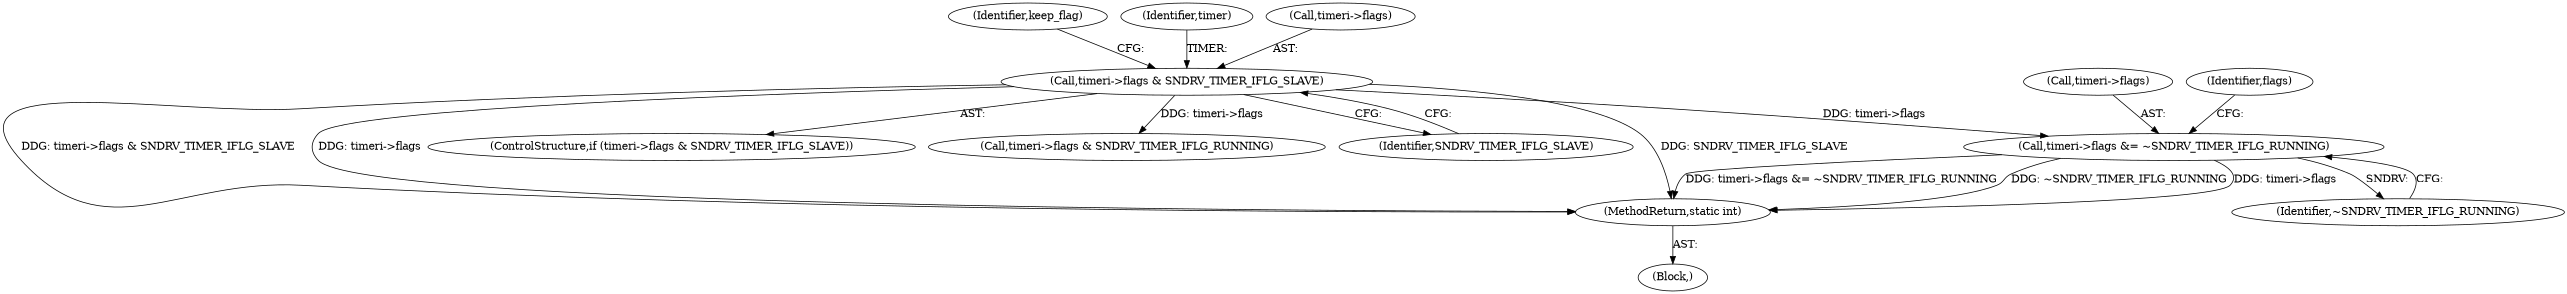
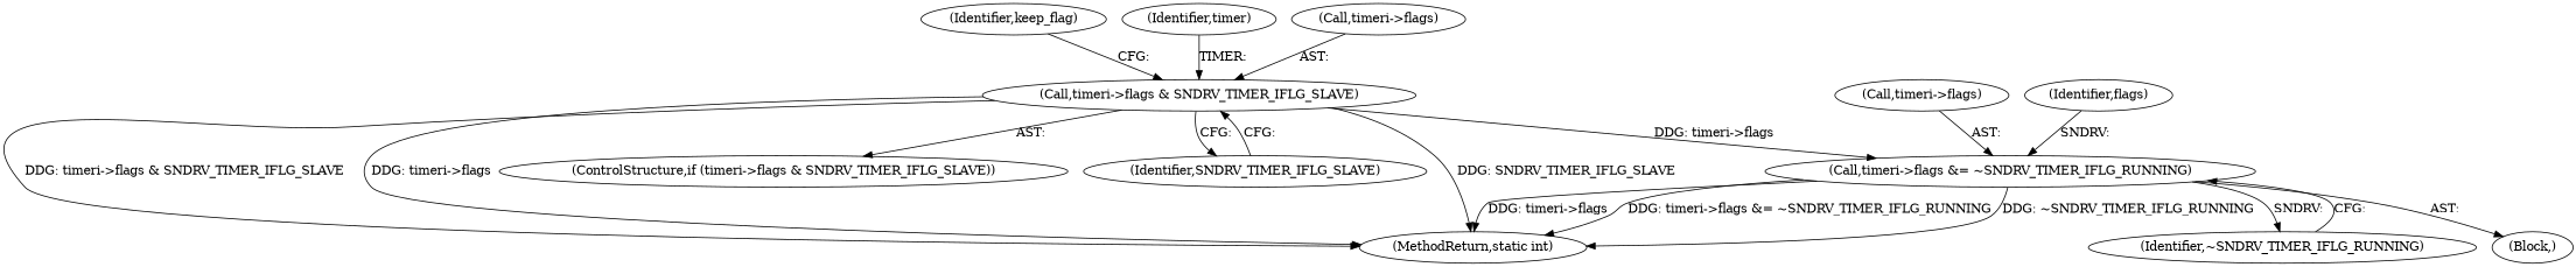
  digraph {
    n1 [label="(Call,timeri->flags &= ~SNDRV_TIMER_IFLG_RUNNING)"]
    n2 [label="(Identifier,~SNDRV_TIMER_IFLG_RUNNING)"]
    n3 [label="(Block,)"]
    n4 [label="(MethodReturn,static int)"]
    n5 [label="(Call,timeri->flags & SNDRV_TIMER_IFLG_SLAVE)"]
    n6 [label="(ControlStructure,if (timeri->flags & SNDRV_TIMER_IFLG_SLAVE))"]
-   n7 [label="(Call,timeri->flags & SNDRV_TIMER_IFLG_RUNNING)"]
    n8 [label="(Identifier,SNDRV_TIMER_IFLG_SLAVE)"]
    n9 [label="(Identifier,keep_flag)"]
    n10 [label="(Identifier,timer)"]
    n11 [label="(Call,timeri->flags)"]
    n12 [label="(Call,timeri->flags)"]
    n13 [label="(Identifier,flags)"]
    n1 -> n2 [label="SNDRV: "]
-   n4 -> n3 [label="AST: "]
+   n1 -> n3 [label="AST: "]
    n1 -> n4 [label="DDG: timeri->flags"]
    n1 -> n4 [label="DDG: timeri->flags &= ~SNDRV_TIMER_IFLG_RUNNING"]
    n1 -> n4 [label="DDG: ~SNDRV_TIMER_IFLG_RUNNING"]
    n2 -> n1 [label="CFG: "]
    n5 -> n1 [label="DDG: timeri->flags"]
    n5 -> n4 [label="DDG: SNDRV_TIMER_IFLG_SLAVE"]
    n5 -> n4 [label="DDG: timeri->flags & SNDRV_TIMER_IFLG_SLAVE"]
    n5 -> n4 [label="DDG: timeri->flags"]
    n5 -> n6 [label="AST: "]
-   n5 -> n7 [label="DDG: timeri->flags"]
    n5 -> n8 [label="CFG: "]
    n8 -> n5 [label="CFG: "]
    n9 -> n5 [label="CFG: "]
    n10 -> n5 [label="TIMER: "]
    n11 -> n1 [label="AST: "]
    n12 -> n5 [label="AST: "]
-   n13 -> n1 [label="CFG: "]
+   n13 -> n1 [label="SNDRV: "]
  }
